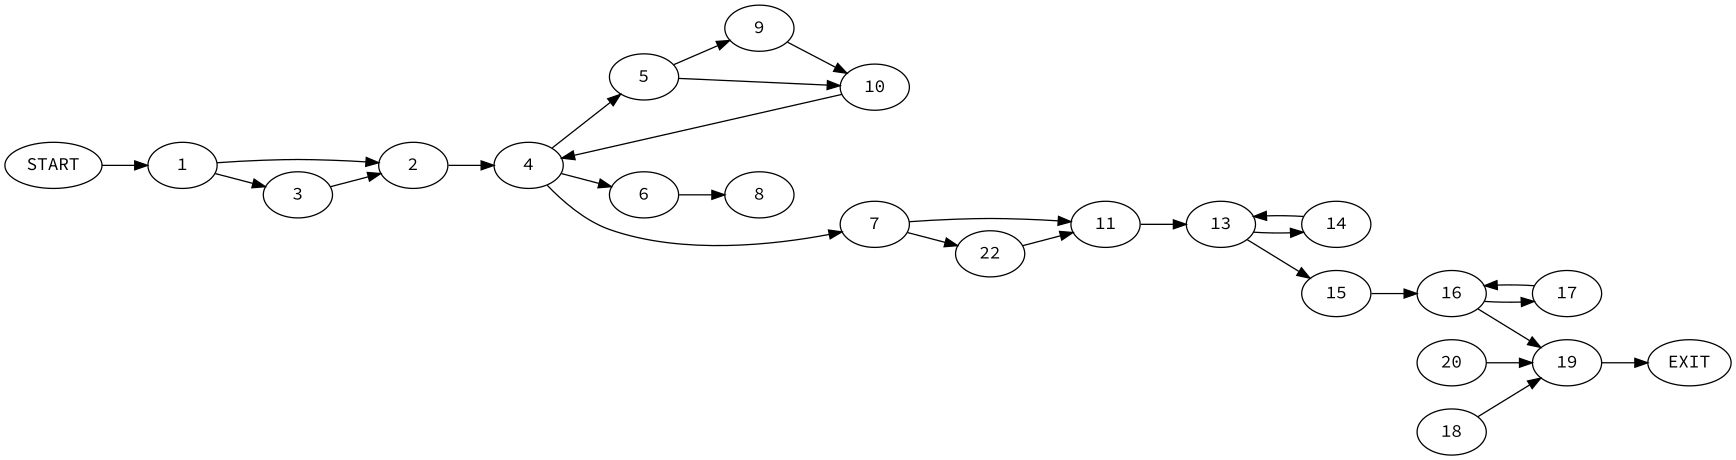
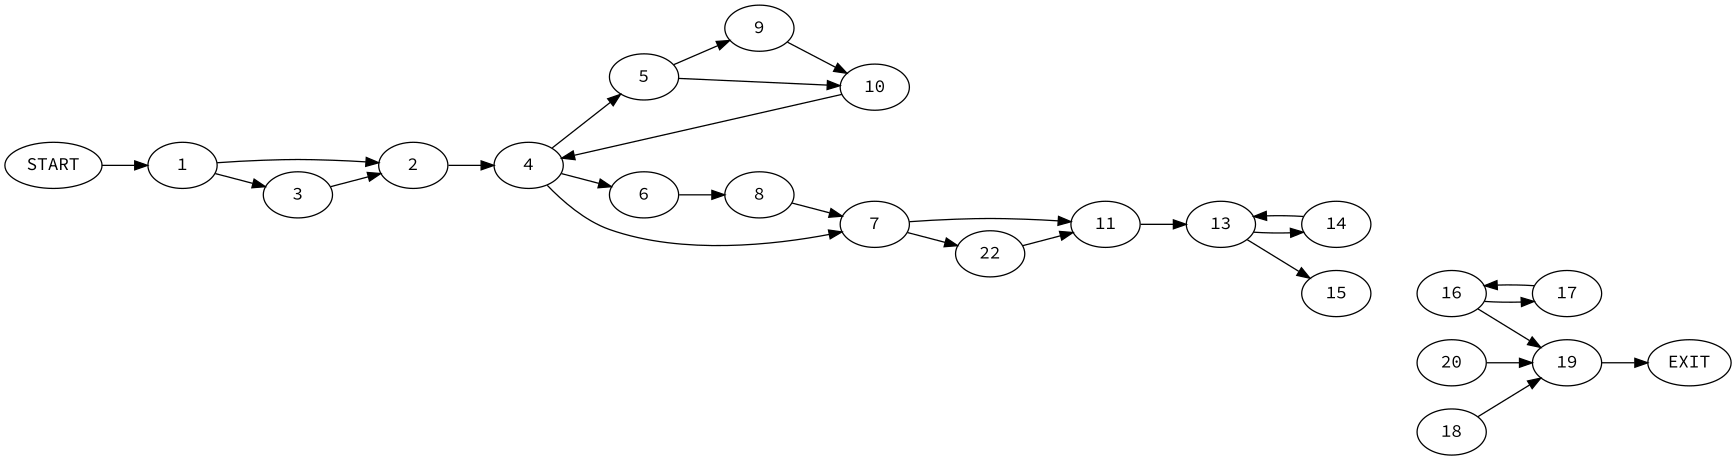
  digraph {
    fontname="Source Code Pro"
    rankdir=LR
    node [fontname="Source Code Pro"]
    edge [fontname="Source Code Pro"]
    n1 [label=START]
    1
    2
    3
    n5 [label=EXIT]
    4
    5
    6
    7
    9
    10
    8
    11
    n14 [label=22]
    13
    14
    15
    16
    17
    19
    18
    20
    n1 -> 1
    1 -> 2
    1 -> 3
    2 -> 4
    3 -> 2
    4 -> 5
    4 -> 6
    4 -> 7
    5 -> 9
    5 -> 10
    6 -> 8
    7 -> 11
    7 -> n14
    9 -> 10
    10 -> 4
+   8 -> 7
    11 -> 13
    n14 -> 11
    13 -> 14
    13 -> 15
    14 -> 13
-   15 -> 16
    16 -> 17
    16 -> 19
    17 -> 16
    19 -> n5
    18 -> 19
    20 -> 19
  }
